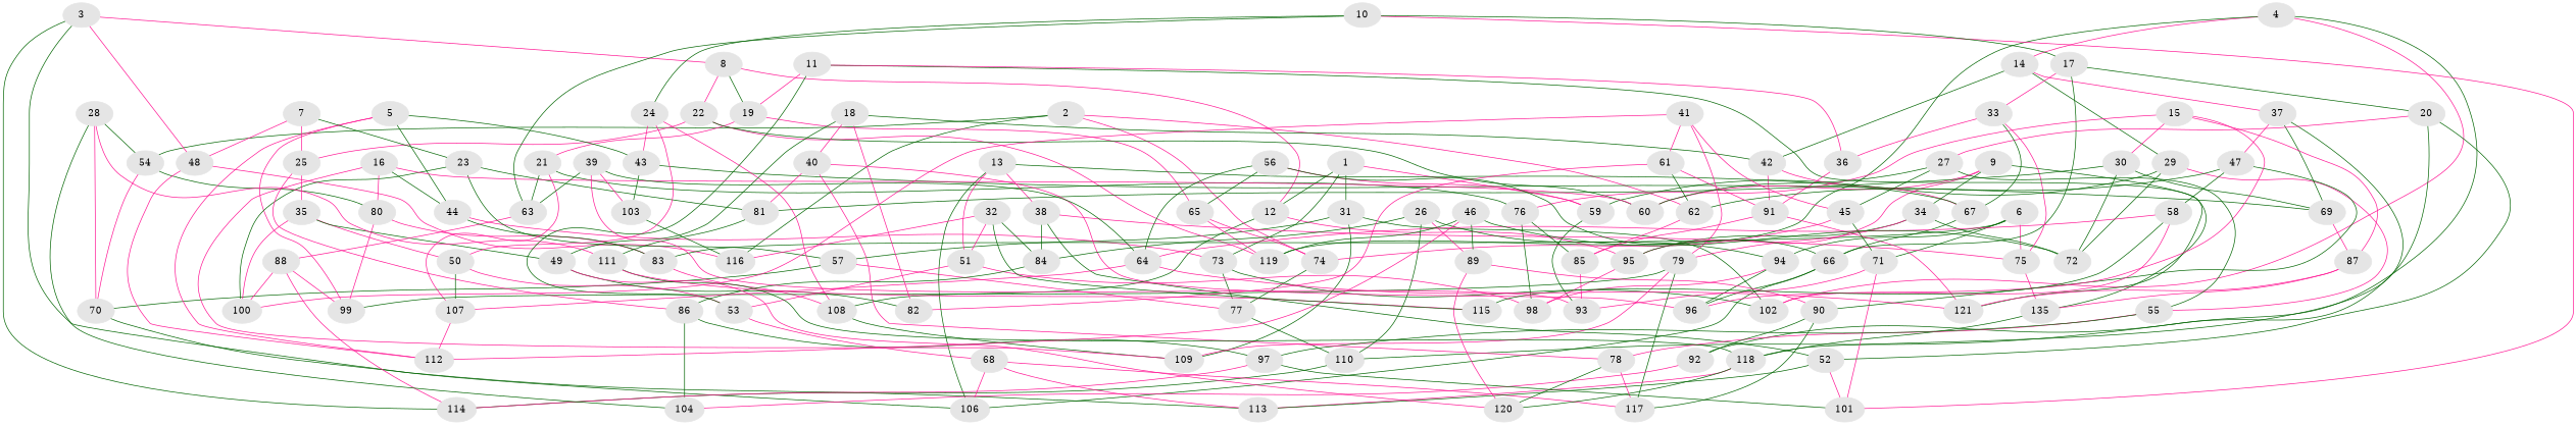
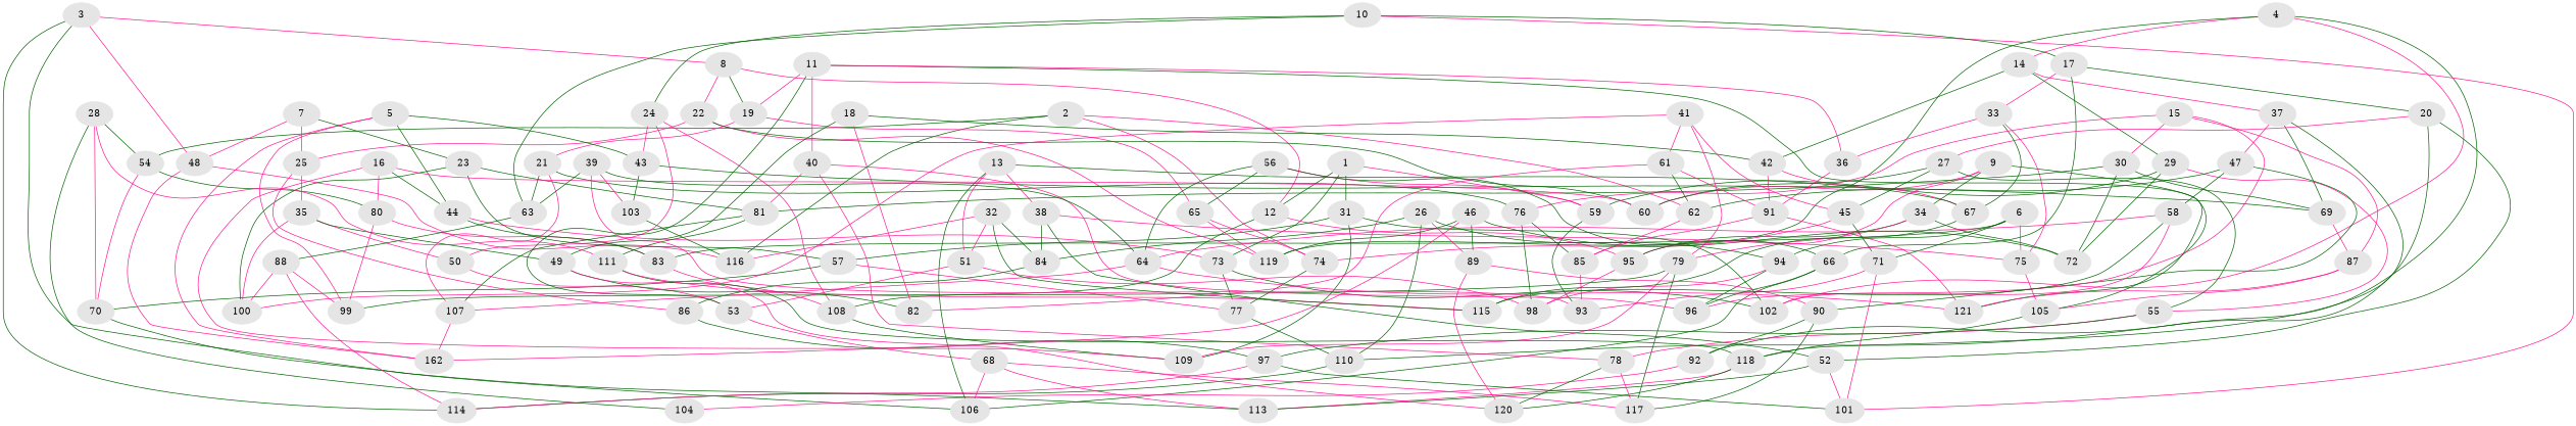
  graph {
    node [color=gray90 style=filled]
    edge [color=deeppink]
    1
    12
    31
    59
    73
    95
    108
    102
    109
    57
    93
    77
    2
    54
    62
    74
    116
    80
    70
    85
    3
    8
    48
    113
    114
    19
    22
-   112
+   112 [label=162]
    4
    14
    110
    119
    29
    37
    42
    5
    43
    44
    99
    103
    69
    83
    6
    71
    75
    94
    101
-   105 [label=135]
+   105
    96
    98
    7
    23
    25
    81
    100
    35
    86
    21
    65
    60
    9
    34
    121
    72
    79
    10
    17
    24
    63
    20
    33
    66
    50
    88
    11
    36
    53
    91
    68
    118
    13
    38
    51
    67
    106
    52
    84
    115
    55
    47
    15
    30
    76
    87
    16
    27
    92
    18
    40
    49
    82
    78
    120
    107
    45
    104
    111
    97
    26
    89
    90
    28
    32
    117
    58
    39
    64
    41
    61
    46
    56
    1 -- 12 [color=darkgreen]
    1 -- 31 [color=darkgreen]
    1 -- 59
    1 -- 73 [color=darkgreen]
    12 -- 95
    12 -- 108 [color=darkgreen]
    31 -- 102 [color=darkgreen]
    31 -- 109 [color=darkgreen]
    31 -- 57 [color=darkgreen]
    59 -- 93 [color=darkgreen]
    73 -- 102 [color=darkgreen]
    73 -- 77 [color=darkgreen]
    95 -- 98
    108 -- 109 [color=darkgreen]
    57 -- 77
    57 -- 70 [color=darkgreen]
    77 -- 110 [color=darkgreen]
    2 -- 54 [color=darkgreen]
    2 -- 62
    2 -- 74
    2 -- 116 [color=darkgreen]
    54 -- 80 [color=darkgreen]
    54 -- 70
    62 -- 85
    74 -- 77 [color=darkgreen]
    80 -- 99
    80 -- 83
    70 -- 106 [color=darkgreen]
    85 -- 93
    3 -- 8
    3 -- 48
    3 -- 113 [color=darkgreen]
    3 -- 114 [color=darkgreen]
    8 -- 12
    8 -- 19 [color=darkgreen]
    8 -- 22
    48 -- 116
    48 -- 112
    19 -- 21
    19 -- 65
    22 -- 119
    22 -- 25
    22 -- 60 [color=darkgreen]
    4 -- 102
    4 -- 14
    4 -- 110 [color=darkgreen]
    4 -- 119 [color=darkgreen]
    14 -- 29 [color=darkgreen]
    14 -- 37
    14 -- 42 [color=darkgreen]
    110 -- 114 [color=darkgreen]
    29 -- 59 [color=darkgreen]
    29 -- 72 [color=darkgreen]
    29 -- 55
    37 -- 69 [color=darkgreen]
    37 -- 118 [color=darkgreen]
    37 -- 47
    42 -- 91
    42 -- 67
    5 -- 112
    5 -- 43 [color=darkgreen]
    5 -- 44 [color=darkgreen]
    5 -- 99
    43 -- 103 [color=darkgreen]
    43 -- 69 [color=darkgreen]
    44 -- 73
    44 -- 83 [color=darkgreen]
    103 -- 116 [color=darkgreen]
    69 -- 87
    83 -- 108
    6 -- 83 [color=darkgreen]
    6 -- 71 [color=darkgreen]
    6 -- 75
    6 -- 94 [color=darkgreen]
    71 -- 93
    71 -- 101
    75 -- 105
    94 -- 96 [color=darkgreen]
    94 -- 98
    105 -- 118 [color=darkgreen]
    7 -- 48
    7 -- 23 [color=darkgreen]
    7 -- 25
    23 -- 57 [color=darkgreen]
    23 -- 81 [color=darkgreen]
    23 -- 100 [color=darkgreen]
    25 -- 35
    25 -- 86
    81 -- 111 [color=darkgreen]
    35 -- 100
    35 -- 50
    35 -- 49 [color=darkgreen]
-   86 -- 104 [color=darkgreen]
    86 -- 97 [color=darkgreen]
    21 -- 63 [color=darkgreen]
    21 -- 76 [color=darkgreen]
    21 -- 107
    65 -- 74
    65 -- 119
    9 -- 95
    9 -- 60
    9 -- 34 [color=darkgreen]
    9 -- 121 [color=darkgreen]
    34 -- 95 [color=darkgreen]
    34 -- 72 [color=darkgreen]
    34 -- 79
    79 -- 109
    79 -- 99 [color=darkgreen]
    79 -- 117 [color=darkgreen]
    10 -- 101
    10 -- 17 [color=darkgreen]
    10 -- 24 [color=darkgreen]
    10 -- 63 [color=darkgreen]
    17 -- 20 [color=darkgreen]
    17 -- 33
    17 -- 66 [color=darkgreen]
    24 -- 108
    24 -- 43
    24 -- 50
-   63 -- 88
+   63 -- 88 [color=darkgreen]
    20 -- 52 [color=darkgreen]
    20 -- 27
    20 -- 92 [color=darkgreen]
    33 -- 75
    33 -- 36
    33 -- 67 [color=darkgreen]
    66 -- 96 [color=darkgreen]
    66 -- 106 [color=darkgreen]
    50 -- 53
-   50 -- 107 [color=darkgreen]
+   81 -- 107 [color=darkgreen]
    88 -- 114
    88 -- 99
    88 -- 100
    11 -- 19
    11 -- 105 [color=darkgreen]
    11 -- 36
    11 -- 53 [color=darkgreen]
    36 -- 91
    53 -- 68
    91 -- 85
    91 -- 121
    68 -- 113
    68 -- 106
    68 -- 117
    118 -- 113
    118 -- 120 [color=darkgreen]
    13 -- 38
    13 -- 51
    13 -- 67 [color=darkgreen]
    13 -- 106 [color=darkgreen]
    38 -- 75
    38 -- 52 [color=darkgreen]
    38 -- 84 [color=darkgreen]
    51 -- 98
    51 -- 53
-   67 -- 66 [color=darkgreen]
+   67 -- 115 [color=darkgreen]
    52 -- 113 [color=darkgreen]
    52 -- 101
    84 -- 86 [color=darkgreen]
    55 -- 78
    55 -- 97 [color=darkgreen]
    47 -- 62 [color=darkgreen]
    47 -- 90 [color=darkgreen]
    47 -- 58 [color=darkgreen]
    15 -- 96
    15 -- 30
    15 -- 76
    15 -- 87
    30 -- 69 [color=darkgreen]
    30 -- 81 [color=darkgreen]
    30 -- 72 [color=darkgreen]
    76 -- 85 [color=darkgreen]
    76 -- 98 [color=darkgreen]
    87 -- 105
    87 -- 121
    16 -- 109
    16 -- 80
    16 -- 44 [color=darkgreen]
    16 -- 60
    27 -- 60 [color=darkgreen]
    27 -- 55 [color=darkgreen]
    27 -- 45 [color=darkgreen]
    92 -- 104
    18 -- 42 [color=darkgreen]
-   18 -- 40
+   11 -- 40
    18 -- 49 [color=darkgreen]
    18 -- 82
    40 -- 96
    40 -- 81
    40 -- 78
    49 -- 82 [color=darkgreen]
    49 -- 120
    78 -- 120 [color=darkgreen]
    78 -- 117
    107 -- 112
    45 -- 74
    45 -- 71 [color=darkgreen]
    111 -- 118 [color=darkgreen]
    111 -- 115
    97 -- 114
    97 -- 101 [color=darkgreen]
    26 -- 110 [color=darkgreen]
    26 -- 94 [color=darkgreen]
    26 -- 84 [color=darkgreen]
    26 -- 89
    89 -- 120
    89 -- 90
    90 -- 92 [color=darkgreen]
    90 -- 117 [color=darkgreen]
    28 -- 54 [color=darkgreen]
    28 -- 70
    28 -- 104 [color=darkgreen]
    28 -- 111
    32 -- 116
    32 -- 51
    32 -- 84 [color=darkgreen]
    32 -- 115 [color=darkgreen]
    58 -- 102
    58 -- 115 [color=darkgreen]
    58 -- 64
    39 -- 93
    39 -- 103
    39 -- 63 [color=darkgreen]
    39 -- 64 [color=darkgreen]
    64 -- 121
    64 -- 107
    41 -- 100
    41 -- 79
    41 -- 45
    41 -- 61
    61 -- 62 [color=darkgreen]
    61 -- 91
    61 -- 82
    46 -- 112
    46 -- 119 [color=darkgreen]
    46 -- 72 [color=darkgreen]
    46 -- 89 [color=darkgreen]
    56 -- 59
    56 -- 65 [color=darkgreen]
    56 -- 66 [color=darkgreen]
    56 -- 64 [color=darkgreen]
  }
